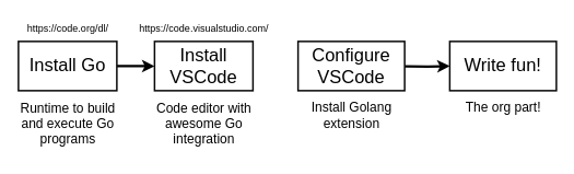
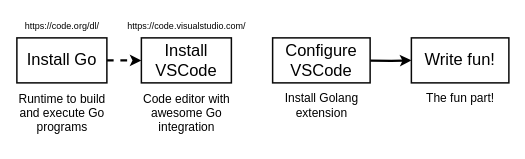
  <mxCell id="0" />
  <mxCell id="1" parent="0" />
- <mxCell id="2" style="edgeStyle=orthogonalEdgeStyle;rounded=0;html=1;exitX=1;exitY=0.5;startArrow=none;startFill=0;endArrow=classic;endFill=1;jettySize=auto;orthogonalLoop=1;strokeColor=#000000;strokeWidth=3;fontSize=22;fontColor=#000000;" edge="1" parent="1" source="3" target="4"><mxGeometry relative="1" as="geometry" /></mxCell>
+ <mxCell id="2" style="edgeStyle=orthogonalEdgeStyle;rounded=0;html=1;exitX=1;exitY=0.5;startArrow=none;startFill=0;endArrow=classic;endFill=1;jettySize=auto;orthogonalLoop=1;strokeColor=#000000;strokeWidth=3;fontSize=22;fontColor=#000000;dashed=1;" edge="1" parent="1" source="3" target="4"><mxGeometry relative="1" as="geometry" /></mxCell>
  <mxCell id="3" value="Install Go" style="rounded=0;whiteSpace=wrap;html=1;shadow=0;labelBackgroundColor=none;strokeColor=#080808;strokeWidth=2;fillColor=#ffffff;fontSize=22;fontColor=#000000;align=center;" vertex="1" parent="1"><mxGeometry x="22" y="50" width="120" height="60" as="geometry" /></mxCell>
  <mxCell id="4" value="Install VSCode" style="rounded=0;whiteSpace=wrap;html=1;shadow=0;labelBackgroundColor=none;strokeColor=#080808;strokeWidth=2;fillColor=#ffffff;fontSize=22;fontColor=#000000;align=center;" vertex="1" parent="1"><mxGeometry x="188" y="50" width="120" height="60" as="geometry" /></mxCell>
  <mxCell id="5" value="Configure VSCode" style="rounded=0;whiteSpace=wrap;html=1;shadow=0;labelBackgroundColor=none;strokeColor=#080808;strokeWidth=2;fillColor=#ffffff;fontSize=22;fontColor=#000000;align=center;" vertex="1" parent="1"><mxGeometry x="363" y="50" width="130" height="60" as="geometry" /></mxCell>
  <mxCell id="6" value="Runtime to build and execute Go programs" style="text;html=1;strokeColor=none;fillColor=none;align=center;verticalAlign=middle;whiteSpace=wrap;rounded=0;shadow=0;labelBackgroundColor=none;fontSize=16;fontColor=#000000;" vertex="1" parent="1"><mxGeometry x="20" y="110" width="125" height="80" as="geometry" /></mxCell>
  <mxCell id="7" value="Code editor with awesome Go integration" style="text;html=1;strokeColor=none;fillColor=none;align=center;verticalAlign=middle;whiteSpace=wrap;rounded=0;shadow=0;labelBackgroundColor=none;fontSize=16;fontColor=#000000;" vertex="1" parent="1"><mxGeometry x="186" y="110" width="125" height="80" as="geometry" /></mxCell>
  <mxCell id="8" value="Install Golang extension" style="text;html=1;strokeColor=none;fillColor=none;align=center;verticalAlign=middle;whiteSpace=wrap;rounded=0;shadow=0;labelBackgroundColor=none;fontSize=16;fontColor=#000000;" vertex="1" parent="1"><mxGeometry x="366" y="120" width="125" height="40" as="geometry" /></mxCell>
  <mxCell id="9" value="https://code.org/dl/" style="text;html=1;strokeColor=none;fillColor=none;align=center;verticalAlign=middle;whiteSpace=wrap;rounded=0;shadow=0;labelBackgroundColor=none;fontSize=12;fontColor=#000000;" vertex="1" parent="1"><mxGeometry x="20" y="20" width="125" height="30" as="geometry" /></mxCell>
  <mxCell id="10" value="https://code.visualstudio.com/" style="text;html=1;strokeColor=none;fillColor=none;align=center;verticalAlign=middle;whiteSpace=wrap;rounded=0;shadow=0;labelBackgroundColor=none;fontSize=12;fontColor=#000000;" vertex="1" parent="1"><mxGeometry x="186" y="20" width="125" height="30" as="geometry" /></mxCell>
  <mxCell id="11" style="edgeStyle=orthogonalEdgeStyle;rounded=0;html=1;exitX=1;exitY=0.5;startArrow=none;startFill=0;endArrow=classic;endFill=1;jettySize=auto;orthogonalLoop=1;strokeColor=#000000;strokeWidth=3;fontSize=22;fontColor=#000000;" edge="1" parent="1" target="12"><mxGeometry relative="1" as="geometry"><mxPoint x="493.333" y="80.333" as="sourcePoint" /></mxGeometry></mxCell>
  <mxCell id="12" value="Write fun!" style="rounded=0;whiteSpace=wrap;html=1;shadow=0;labelBackgroundColor=none;strokeColor=#080808;strokeWidth=2;fillColor=#ffffff;fontSize=22;fontColor=#000000;align=center;" vertex="1" parent="1"><mxGeometry x="548" y="50" width="130" height="60" as="geometry" /></mxCell>
- <mxCell id="13" value="The org part!" style="text;html=1;strokeColor=none;fillColor=none;align=center;verticalAlign=middle;whiteSpace=wrap;rounded=0;shadow=0;labelBackgroundColor=none;fontSize=16;fontColor=#000000;" vertex="1" parent="1"><mxGeometry x="551" y="120" width="125" height="20" as="geometry" /></mxCell>
+ <mxCell id="13" value="The fun part!" style="text;html=1;strokeColor=none;fillColor=none;align=center;verticalAlign=middle;whiteSpace=wrap;rounded=0;shadow=0;labelBackgroundColor=none;fontSize=16;fontColor=#000000;" vertex="1" parent="1"><mxGeometry x="551" y="120" width="125" height="20" as="geometry" /></mxCell>
